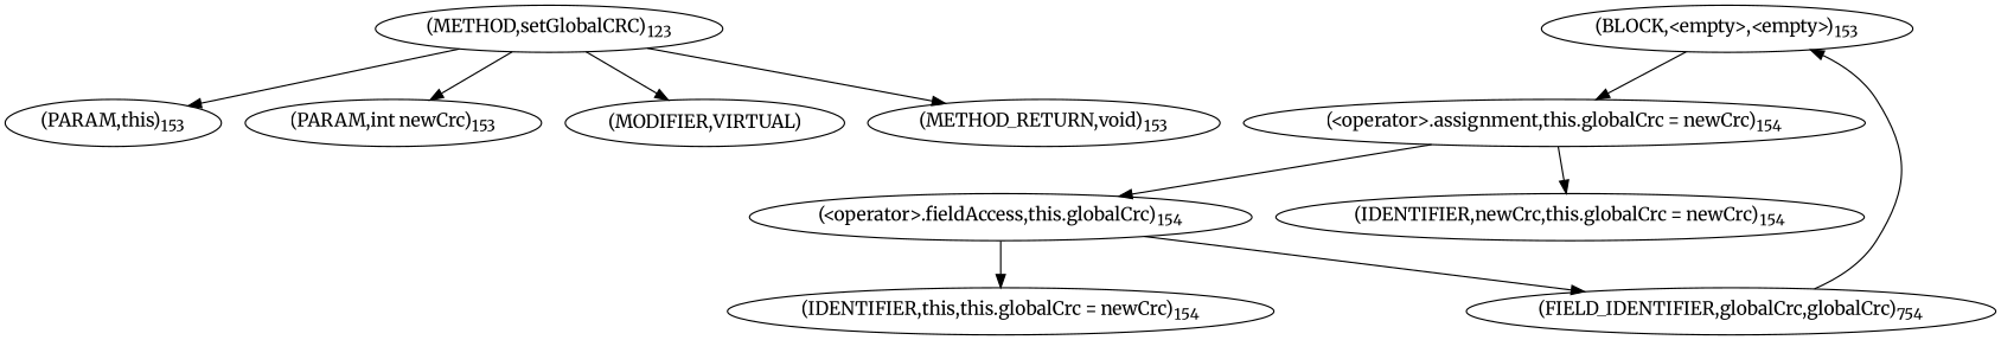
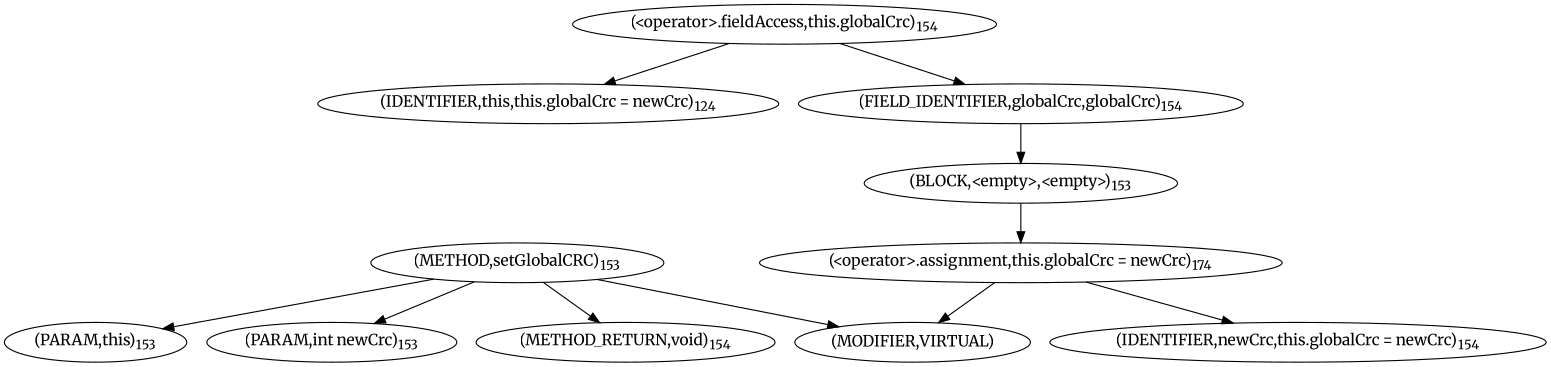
  digraph {
    fontname=Merriweather
    node [fontname=Merriweather]
    edge [fontname=Merriweather]
-   n1 [label=<(METHOD,setGlobalCRC)<SUB>123</SUB>>]
+   n1 [label=<(METHOD,setGlobalCRC)<SUB>153</SUB>>]
    n2 [label=<(PARAM,this)<SUB>153</SUB>>]
    n3 [label=<(PARAM,int newCrc)<SUB>153</SUB>>]
    n4 [label=<(MODIFIER,VIRTUAL)>]
-   n5 [label=<(METHOD_RETURN,void)<SUB>153</SUB>>]
+   n5 [label=<(METHOD_RETURN,void)<SUB>154</SUB>>]
    n6 [label=<(BLOCK,&lt;empty&gt;,&lt;empty&gt;)<SUB>153</SUB>>]
-   n7 [label=<(&lt;operator&gt;.assignment,this.globalCrc = newCrc)<SUB>154</SUB>>]
+   n7 [label=<(&lt;operator&gt;.assignment,this.globalCrc = newCrc)<SUB>174</SUB>>]
    n8 [label=<(&lt;operator&gt;.fieldAccess,this.globalCrc)<SUB>154</SUB>>]
    n9 [label=<(IDENTIFIER,newCrc,this.globalCrc = newCrc)<SUB>154</SUB>>]
-   n10 [label=<(IDENTIFIER,this,this.globalCrc = newCrc)<SUB>154</SUB>>]
-   n11 [label=<(FIELD_IDENTIFIER,globalCrc,globalCrc)<SUB>754</SUB>>]
+   n10 [label=<(IDENTIFIER,this,this.globalCrc = newCrc)<SUB>124</SUB>>]
+   n11 [label=<(FIELD_IDENTIFIER,globalCrc,globalCrc)<SUB>154</SUB>>]
    n1 -> n2
    n1 -> n3
    n1 -> n4
    n1 -> n5
    n6 -> n7
-   n7 -> n8
+   n7 -> n4
    n7 -> n9
    n8 -> n10
    n8 -> n11
    n11 -> n6
  }
